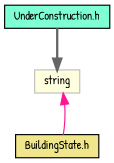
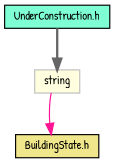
  digraph {
    fontname="Patrick Hand"
    node [color=black fontname="Patrick Hand" fontsize=10 shape=record style=filled]
    edge [fontname="Patrick Hand" fontsize=10 labelfontname=Helvetica labelfontsize=10]
    n1 [fillcolor=aquamarine fontcolor=black height=0.2 label="UnderConstruction.h" width=0.4]
    n2 [color=grey75 fillcolor=lightyellow height=0.2 label=string width=0.4]
    n3 [fillcolor=khaki height=0.2 label="BuildingState.h" width=0.4]
    n1 -> n2 [color=gray40 style=bold]
-   n3 -> n2 [color=deeppink style=solid]
+   n2 -> n3 [color=deeppink style=solid]
  }
